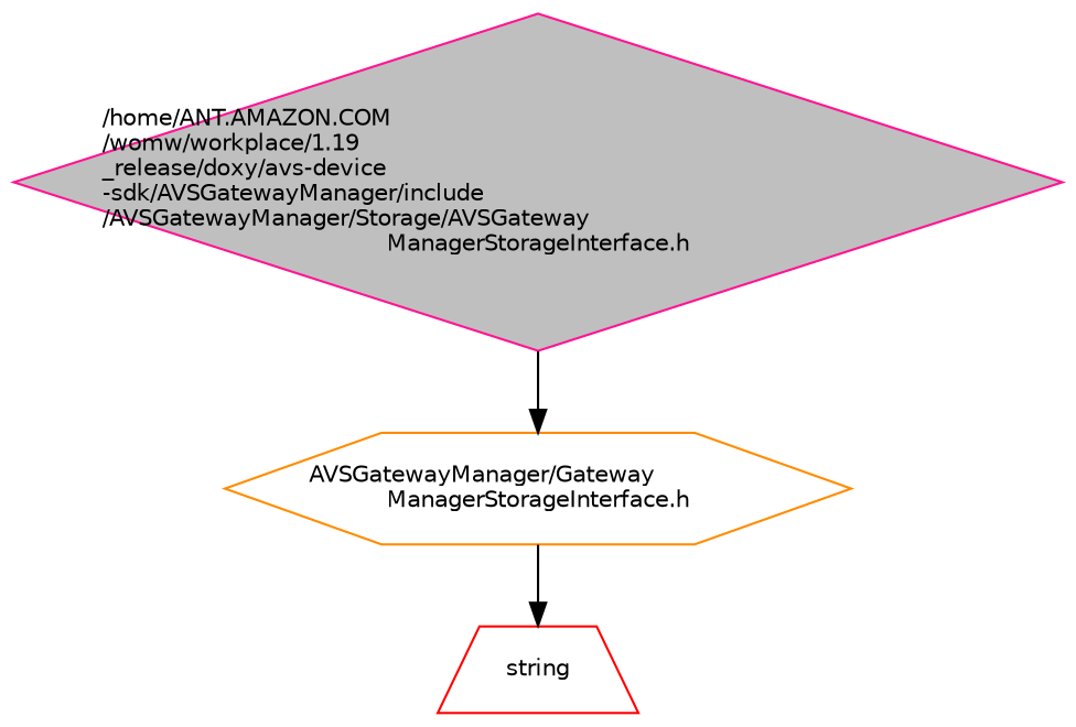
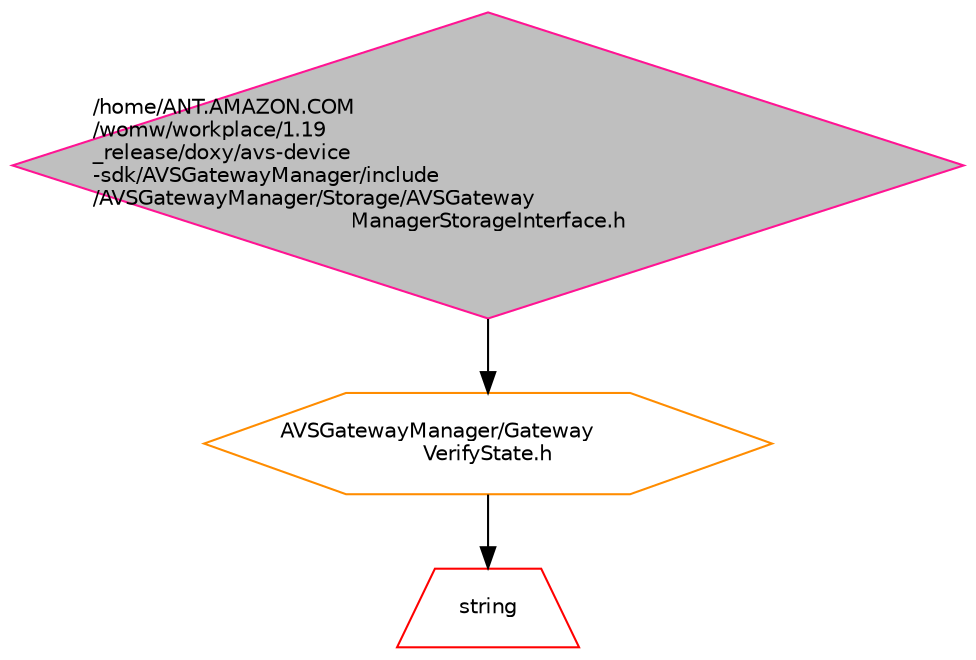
  digraph {
    node [fillcolor=white fontname=Helvetica fontsize=10 style=filled]
    edge [color=black fontname=Helvetica fontsize=10 labelfontname=Helvetica labelfontsize=10 style=solid]
    n1 [color=deeppink fillcolor=grey75 fontcolor=black height=0.2 label="/home/ANT.AMAZON.COM\l/womw/workplace/1.19\l_release/doxy/avs-device\l-sdk/AVSGatewayManager/include\l/AVSGatewayManager/Storage/AVSGateway\lManagerStorageInterface.h" shape=diamond width=0.4]
-   n2 [color=darkorange height=0.2 label="AVSGatewayManager/Gateway\lManagerStorageInterface.h" shape=hexagon width=0.4]
+   n2 [color=darkorange height=0.2 label="AVSGatewayManager/Gateway\lVerifyState.h" shape=hexagon width=0.4]
    n3 [color=red height=0.2 label=string shape=trapezium width=0.4]
    n1 -> n2
    n2 -> n3
  }
